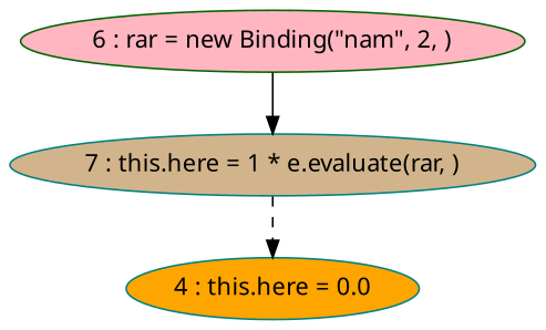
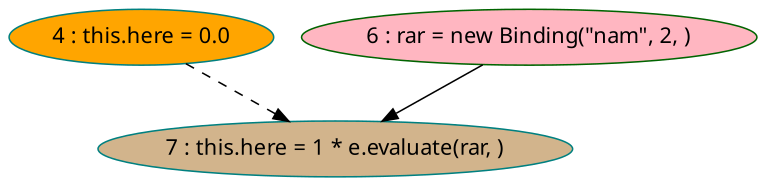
  digraph {
    fontname="Noto Sans"
    node [style=filled color=teal fontname="Noto Sans"]
    edge [fontname="Noto Sans"]
    "4 : this.here = 0.0" [fillcolor=orange]
    "7 : this.here = 1 * e.evaluate(rar, )" [fillcolor=tan]
    "6 : rar = new Binding(\"nam\", 2, )" [fillcolor=lightpink color=darkgreen]
-   "7 : this.here = 1 * e.evaluate(rar, )" -> "4 : this.here = 0.0" [style=dashed]
+   "4 : this.here = 0.0" -> "7 : this.here = 1 * e.evaluate(rar, )" [style=dashed]
    "6 : rar = new Binding(\"nam\", 2, )" -> "7 : this.here = 1 * e.evaluate(rar, )" [style=solid]
  }
